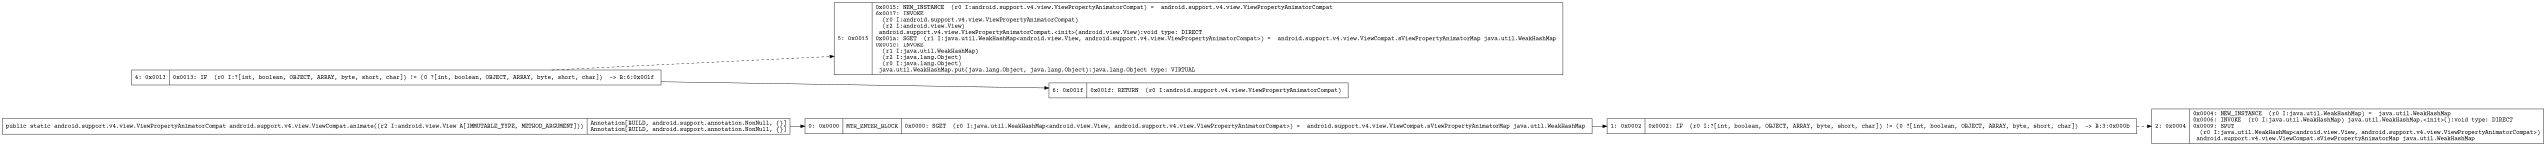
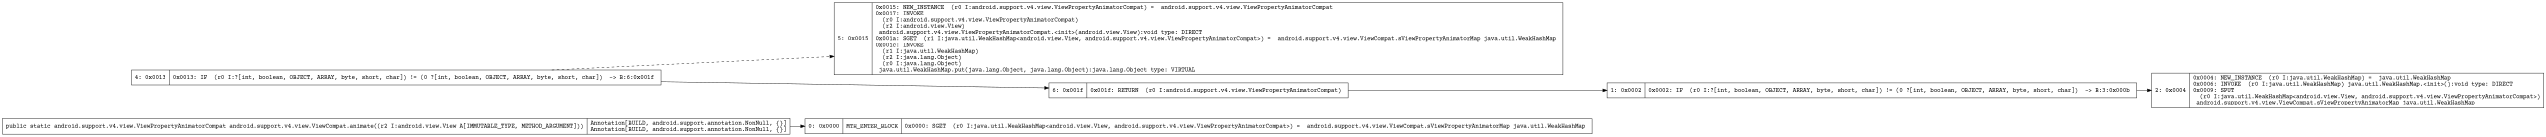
  digraph {
    fontname="Courier Prime"
    rankdir=LR
    node [fontname="Courier Prime" shape=record]
    edge [fontname="Courier Prime"]
    n1 [label="{0\:\ 0x0000|MTH_ENTER_BLOCK\l|0x0000: SGET  (r0 I:java.util.WeakHashMap\<android.view.View, android.support.v4.view.ViewPropertyAnimatorCompat\>) =  android.support.v4.view.ViewCompat.sViewPropertyAnimatorMap java.util.WeakHashMap \l}"]
    n2 [label="{1\:\ 0x0002|0x0002: IF  (r0 I:?[int, boolean, OBJECT, ARRAY, byte, short, char]) != (0 ?[int, boolean, OBJECT, ARRAY, byte, short, char])  \-\> B:3:0x000b \l}"]
    n3 [label="{2\:\ 0x0004|0x0004: NEW_INSTANCE  (r0 I:java.util.WeakHashMap) =  java.util.WeakHashMap \l0x0006: INVOKE  (r0 I:java.util.WeakHashMap) java.util.WeakHashMap.\<init\>():void type: DIRECT \l0x0009: SPUT  \l  (r0 I:java.util.WeakHashMap\<android.view.View, android.support.v4.view.ViewPropertyAnimatorCompat\>)\l android.support.v4.view.ViewCompat.sViewPropertyAnimatorMap java.util.WeakHashMap \l}"]
    n4 [label="{4\:\ 0x0013|0x0013: IF  (r0 I:?[int, boolean, OBJECT, ARRAY, byte, short, char]) != (0 ?[int, boolean, OBJECT, ARRAY, byte, short, char])  \-\> B:6:0x001f \l}"]
-   n5 [label="{5\:\ 0x0015|0x0015: NEW_INSTANCE  (r0 I:android.support.v4.view.ViewPropertyAnimatorCompat) =  android.support.v4.view.ViewPropertyAnimatorCompat \l6x0017: INVOKE  \l  (r0 I:android.support.v4.view.ViewPropertyAnimatorCompat)\l  (r2 I:android.view.View)\l android.support.v4.view.ViewPropertyAnimatorCompat.\<init\>(android.view.View):void type: DIRECT \l0x001a: SGET  (r1 I:java.util.WeakHashMap\<android.view.View, android.support.v4.view.ViewPropertyAnimatorCompat\>) =  android.support.v4.view.ViewCompat.sViewPropertyAnimatorMap java.util.WeakHashMap \l0x001c: INVOKE  \l  (r1 I:java.util.WeakHashMap)\l  (r2 I:java.lang.Object)\l  (r0 I:java.lang.Object)\l java.util.WeakHashMap.put(java.lang.Object, java.lang.Object):java.lang.Object type: VIRTUAL \l}"]
+   n5 [label="{5\:\ 0x0015|0x0015: NEW_INSTANCE  (r0 I:android.support.v4.view.ViewPropertyAnimatorCompat) =  android.support.v4.view.ViewPropertyAnimatorCompat \l0x0017: INVOKE  \l  (r0 I:android.support.v4.view.ViewPropertyAnimatorCompat)\l  (r2 I:android.view.View)\l android.support.v4.view.ViewPropertyAnimatorCompat.\<init\>(android.view.View):void type: DIRECT \l0x001a: SGET  (r1 I:java.util.WeakHashMap\<android.view.View, android.support.v4.view.ViewPropertyAnimatorCompat\>) =  android.support.v4.view.ViewCompat.sViewPropertyAnimatorMap java.util.WeakHashMap \l0x001c: INVOKE  \l  (r1 I:java.util.WeakHashMap)\l  (r2 I:java.lang.Object)\l  (r0 I:java.lang.Object)\l java.util.WeakHashMap.put(java.lang.Object, java.lang.Object):java.lang.Object type: VIRTUAL \l}"]
    n6 [label="{6\:\ 0x001f|0x001f: RETURN  (r0 I:android.support.v4.view.ViewPropertyAnimatorCompat) \l}"]
    n7 [label="{public static android.support.v4.view.ViewPropertyAnimatorCompat android.support.v4.view.ViewCompat.animate((r2 I:android.view.View A[IMMUTABLE_TYPE, METHOD_ARGUMENT]))  | Annotation[BUILD, android.support.annotation.NonNull, \{\}]\lAnnotation[BUILD, android.support.annotation.NonNull, \{\}]\l}"]
-   n1 -> n2
-   n2 -> n3 [style=dashed]
+   n6 -> n2
+   n2 -> n3 [style=solid]
    n4 -> n5 [style=dashed]
    n4 -> n6
    n7 -> n1
  }
